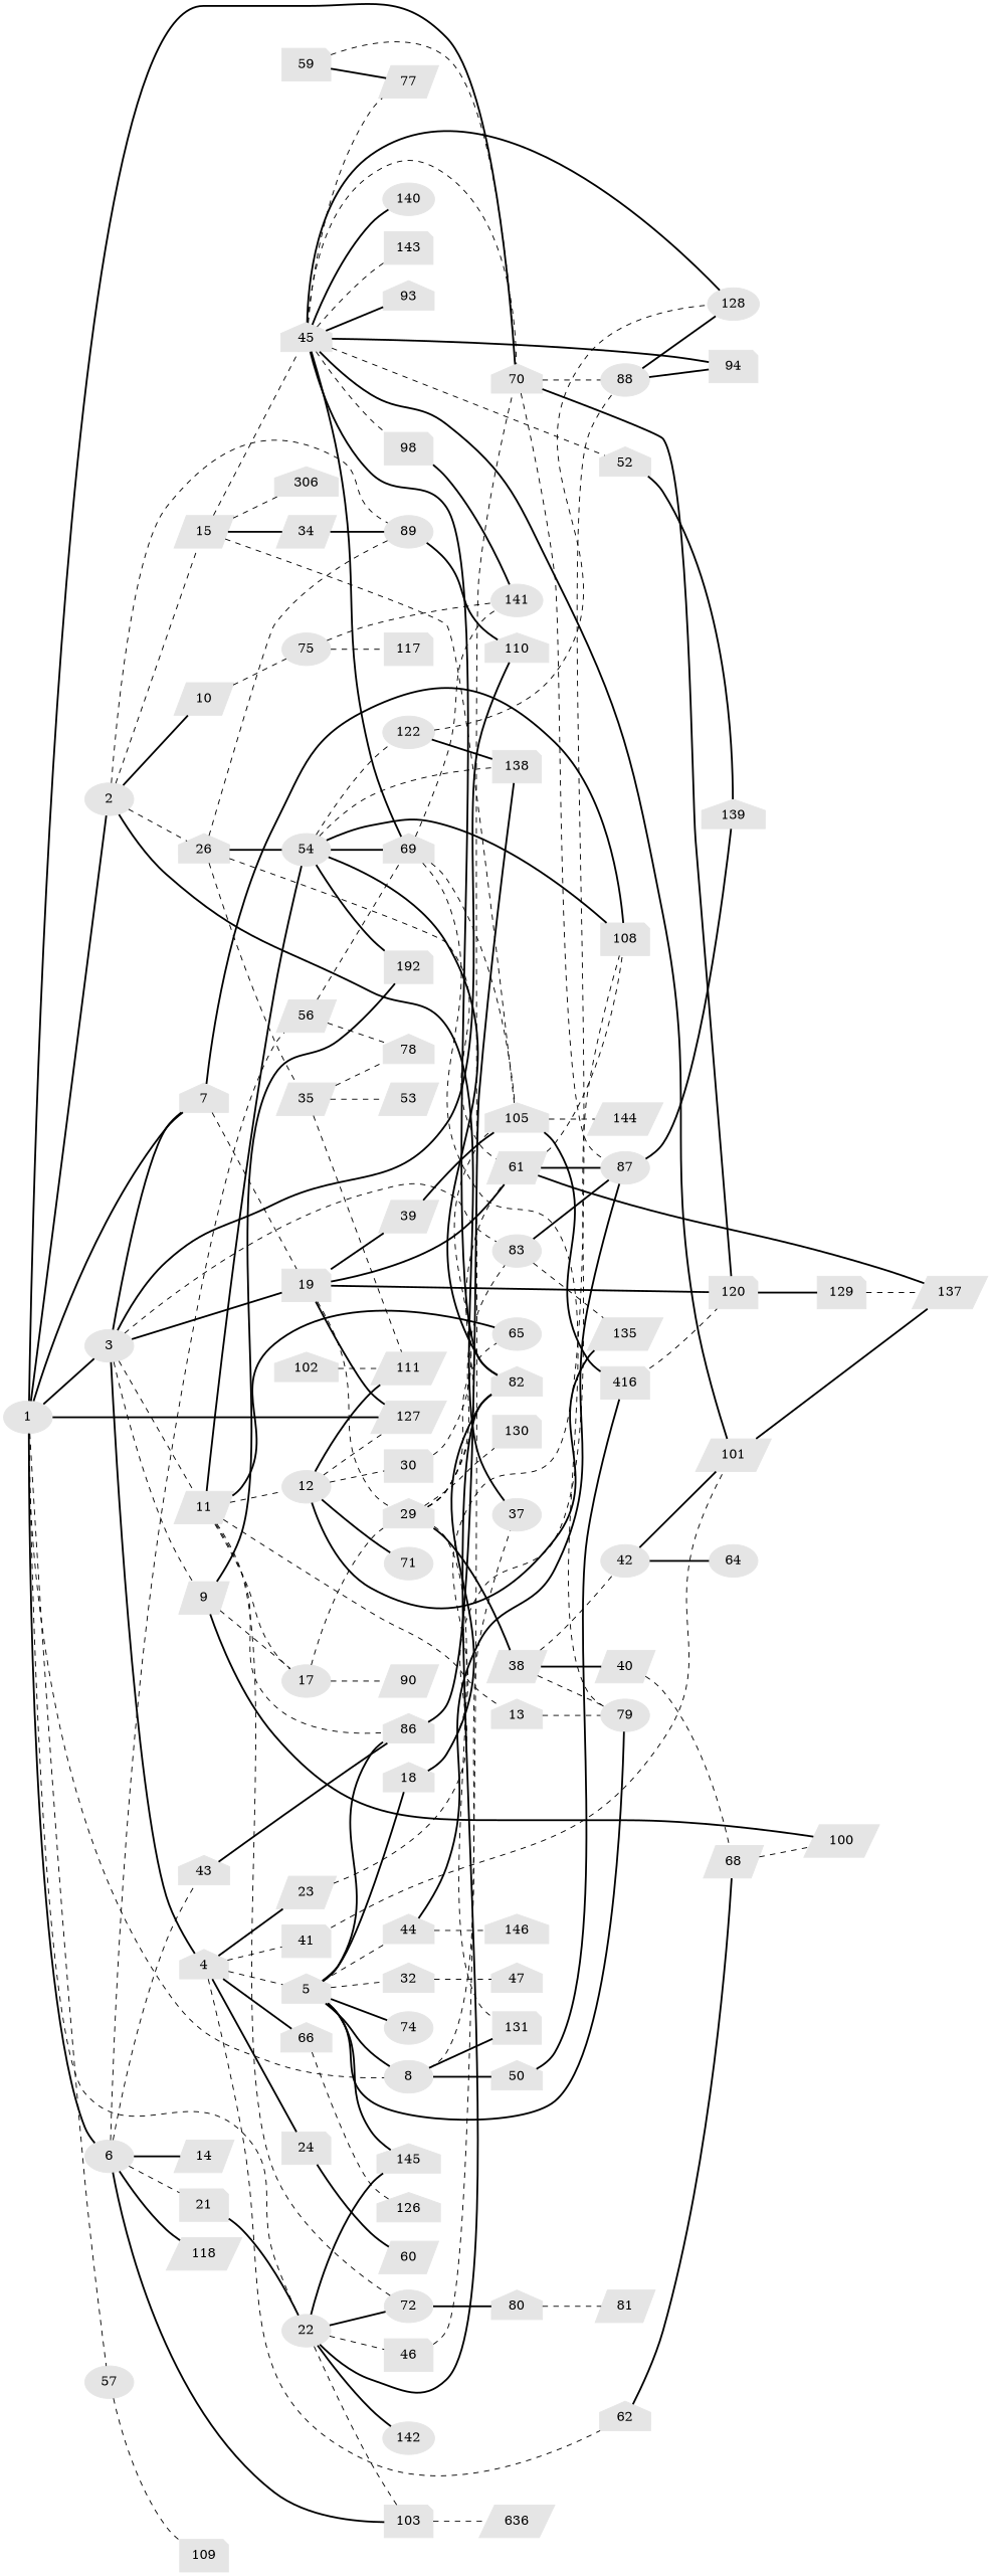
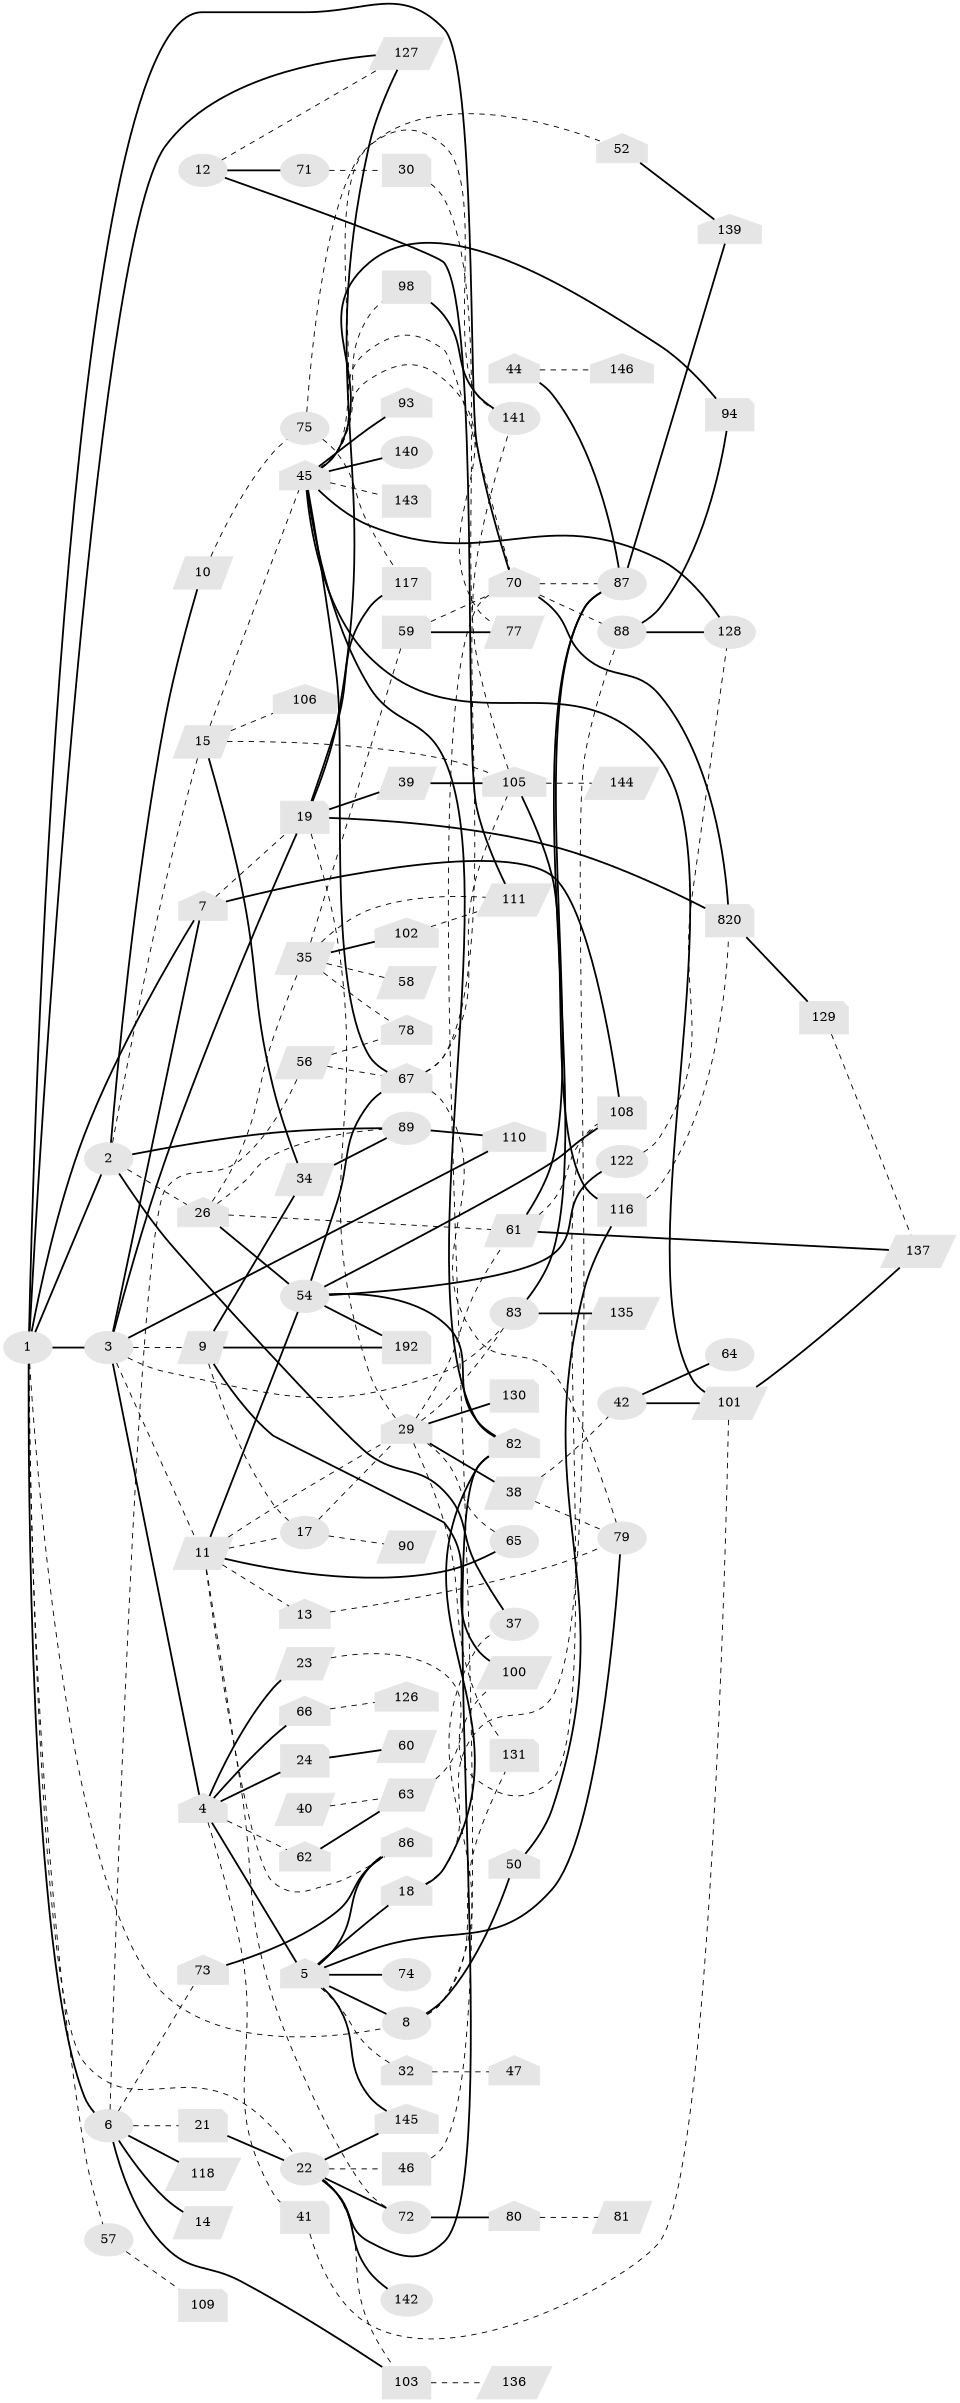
  graph {
    rankdir=LR
    node [color=gray90 shape=house style=filled]
    edge [style=bold]
    1 [shape=ellipse super="+132"]
    2 [shape=ellipse super="+73"]
    3 [shape=ellipse]
    6 [shape=ellipse super="+51"]
    7
    8 [shape=ellipse super="+31"]
    22 [shape=ellipse super="+25"]
    57 [shape=ellipse super="+85"]
    70 [super="+113"]
    127 [shape=parallelogram]
    10 [shape=parallelogram super="+115"]
    15 [shape=parallelogram super="+27"]
    26 [super="+36"]
    37 [shape=ellipse]
    89 [shape=ellipse super="+91"]
    4 [super="+16"]
    9 [shape=parallelogram super="+99"]
    11 [shape=parallelogram super="+28"]
    19 [shape=note super="+20"]
    83 [shape=ellipse super="+95"]
    110
    14 [shape=parallelogram super="+104"]
    21 [shape=note]
-   43
+   43 [label=73]
    56 [shape=parallelogram]
    103 [shape=note super="+147"]
    118 [shape=parallelogram]
    108 [shape=note]
    50
    131 [shape=note]
    145
    72 [shape=ellipse]
    82 [super="+119"]
    46 [shape=note super="+68"]
    142 [shape=ellipse]
    109 [shape=note]
    88 [shape=ellipse]
-   120 [shape=note super="+134"]
+   120 [shape=note super="+134" label=820]
    87 [shape=ellipse super="+123"]
    75 [shape=ellipse]
    34 [shape=parallelogram super="+124"]
    45 [super="+49"]
    105 [super="+114"]
-   106 [label=306]
+   106
    54 [shape=ellipse super="+97"]
    35 [shape=parallelogram super="+69"]
    61 [shape=parallelogram super="+125"]
    5 [super="+33"]
    23 [shape=parallelogram]
    24 [shape=note]
    41 [shape=note]
    62
    66
    17 [shape=ellipse super="+133"]
    100 [shape=parallelogram]
    n56 [label=192 shape=note]
    86
    12 [shape=ellipse super="+84"]
    13
    65 [shape=ellipse]
    29 [super="+76"]
    39 [shape=parallelogram]
    117 [shape=note]
    135 [shape=parallelogram]
    18 [super="+55"]
    32 [super="+96"]
    44 [super="+48"]
    74 [shape=ellipse]
    79 [shape=ellipse]
    60 [shape=parallelogram]
    101 [shape=parallelogram super="+121"]
-   63 [shape=parallelogram label=68]
+   63 [shape=parallelogram]
    126
    47
    146
-   138 [shape=note super="+148"]
    78
-   67 [super="+107" label=69]
-   136 [shape=parallelogram label=636]
-   116 [shape=note label=416]
+   67 [super="+107"]
+   136 [shape=parallelogram]
+   116 [shape=note]
    90 [shape=parallelogram]
    141 [shape=ellipse]
    30 [shape=note]
    71 [shape=ellipse]
    111 [shape=parallelogram super="+149"]
    122 [shape=ellipse]
    80
    52
    77 [shape=parallelogram]
    93
    94 [shape=note]
    98 [shape=note]
    128 [shape=ellipse]
    140 [shape=ellipse]
    143 [shape=note]
    144 [shape=parallelogram]
    38 [shape=parallelogram]
    130 [shape=note]
    129 [shape=note]
-   53 [shape=parallelogram]
+   53 [shape=parallelogram label=58]
    59 [shape=note super="+92"]
    102
    137 [shape=parallelogram]
    40 [shape=parallelogram]
    42 [shape=ellipse super="+58"]
    64 [shape=ellipse]
    139
    81 [shape=parallelogram]
    1 -- 2
    1 -- 3
    1 -- 6
    1 -- 7
    1 -- 8 [style=dashed]
    1 -- 22 [style=dashed]
    1 -- 57 [style=dashed]
    1 -- 70
    1 -- 127
    2 -- 10
    2 -- 15 [style=dashed]
    2 -- 26 [style=dashed]
    2 -- 37
-   2 -- 89 [style=dashed]
+   2 -- 89
    3 -- 7
    3 -- 4
    3 -- 9 [style=dashed]
    3 -- 11 [style=dashed]
    3 -- 19
    3 -- 83 [style=dashed]
    3 -- 110
    6 -- 14
    6 -- 21 [style=dashed]
    6 -- 43 [style=dashed]
    6 -- 56 [style=dashed]
    6 -- 103
    6 -- 118
    7 -- 19 [style=dashed]
    7 -- 108
    8 -- 37 [style=dashed]
    8 -- 50
-   8 -- 131
+   8 -- 131 [style=dashed]
    22 -- 103 [style=dashed]
    22 -- 145
    22 -- 72
    22 -- 82
    22 -- 46 [style=dashed]
    22 -- 142
    57 -- 109 [style=dashed]
    70 -- 88 [style=dashed]
    70 -- 120
    70 -- 87 [style=dashed]
    10 -- 75 [style=dashed]
    15 -- 34
    15 -- 45 [style=dashed]
    15 -- 105 [style=dashed]
    15 -- 106 [style=dashed]
    26 -- 89 [style=dashed]
    26 -- 54
    26 -- 35 [style=dashed]
    26 -- 61 [style=dashed]
    89 -- 110
-   4 -- 5 [style=dashed]
+   4 -- 5
    4 -- 23
    4 -- 24
    4 -- 41 [style=dashed weight=2]
    4 -- 62 [style=dashed]
    4 -- 66
+   9 -- 34
    9 -- 17 [style=dashed]
    9 -- 100
    9 -- n56
    11 -- 72 [style=dashed]
    11 -- 54
    11 -- 17 [style=dashed]
    11 -- 86 [style=dashed]
-   11 -- 12 [style=dashed]
+   11 -- 29 [style=dashed]
    11 -- 13 [style=dashed]
    11 -- 65
    19 -- 127
    19 -- 120
    19 -- 29 [style=dashed]
    19 -- 39
-   19 -- 61
+   19 -- 117
    83 -- 87
-   83 -- 135 [style=dashed]
+   83 -- 135
    21 -- 22
    43 -- 86
    56 -- 78 [style=dashed]
    56 -- 67 [style=dashed]
    103 -- 136 [style=dashed]
    50 -- 116
    72 -- 80
    46 -- 70 [style=dashed]
    88 -- 94
    88 -- 128
    120 -- 129
    87 -- 139
    75 -- 117 [style=dashed]
    75 -- 141 [style=dashed]
    34 -- 89
    45 -- 70 [style=dashed]
    45 -- 82
    45 -- 101
    45 -- 67
    45 -- 52 [style=dashed]
    45 -- 77 [style=dashed]
    45 -- 93
    45 -- 94
    45 -- 98 [style=dashed]
    45 -- 128
    45 -- 140
    45 -- 143 [style=dashed]
    105 -- 116
    105 -- 144 [style=dashed]
    54 -- 108
    54 -- 82
    54 -- n56
-   54 -- 138 [style=dashed]
    54 -- 67
-   54 -- 122 [style=dashed]
+   54 -- 122
    35 -- 78 [style=dashed]
    35 -- 111 [style=dashed]
    35 -- 53 [style=dashed]
+   35 -- 59 [style=dashed]
+   35 -- 102
    61 -- 108 [style=dashed]
    61 -- 87
    61 -- 137
    5 -- 8
    5 -- 145
    5 -- 86
    5 -- 18
    5 -- 32 [style=dashed]
-   5 -- 44 [style=dashed]
    5 -- 74
    5 -- 79
    23 -- 108 [style=dashed]
    24 -- 60
    41 -- 101 [style=dashed]
    62 -- 63
    66 -- 126 [style=dashed]
    17 -- 29 [style=dashed]
    17 -- 90 [style=dashed]
-   86 -- 138
    12 -- 127 [style=dashed]
-   12 -- 135
-   12 -- 30 [style=dashed]
+   71 -- 30 [style=dashed]
    12 -- 71
    12 -- 111
    13 -- 79 [style=dashed]
    29 -- 83 [style=dashed]
    29 -- 131 [style=dashed]
    29 -- 61 [style=dashed]
    29 -- 65 [style=dashed]
    29 -- 38
-   29 -- 130 [style=dashed]
+   29 -- 130
    39 -- 105
    18 -- 82
    18 -- 88 [style=dashed]
    32 -- 47 [style=dashed]
    44 -- 87
    44 -- 146 [style=dashed]
    101 -- 137
    63 -- 100 [style=dashed]
    67 -- 105 [style=dashed]
    67 -- 79 [style=dashed]
    67 -- 141 [style=dashed]
    116 -- 120 [style=dashed]
    30 -- 105 [style=dashed]
-   122 -- 138
    122 -- 128 [style=dashed]
    80 -- 81 [style=dashed]
    52 -- 139
    98 -- 141
    38 -- 79 [style=dashed]
-   38 -- 40
    38 -- 42 [style=dashed]
    129 -- 137 [style=dashed]
    59 -- 70 [style=dashed]
    59 -- 77
    102 -- 111 [style=dashed]
    40 -- 63 [style=dashed]
    42 -- 101
    42 -- 64
  }
